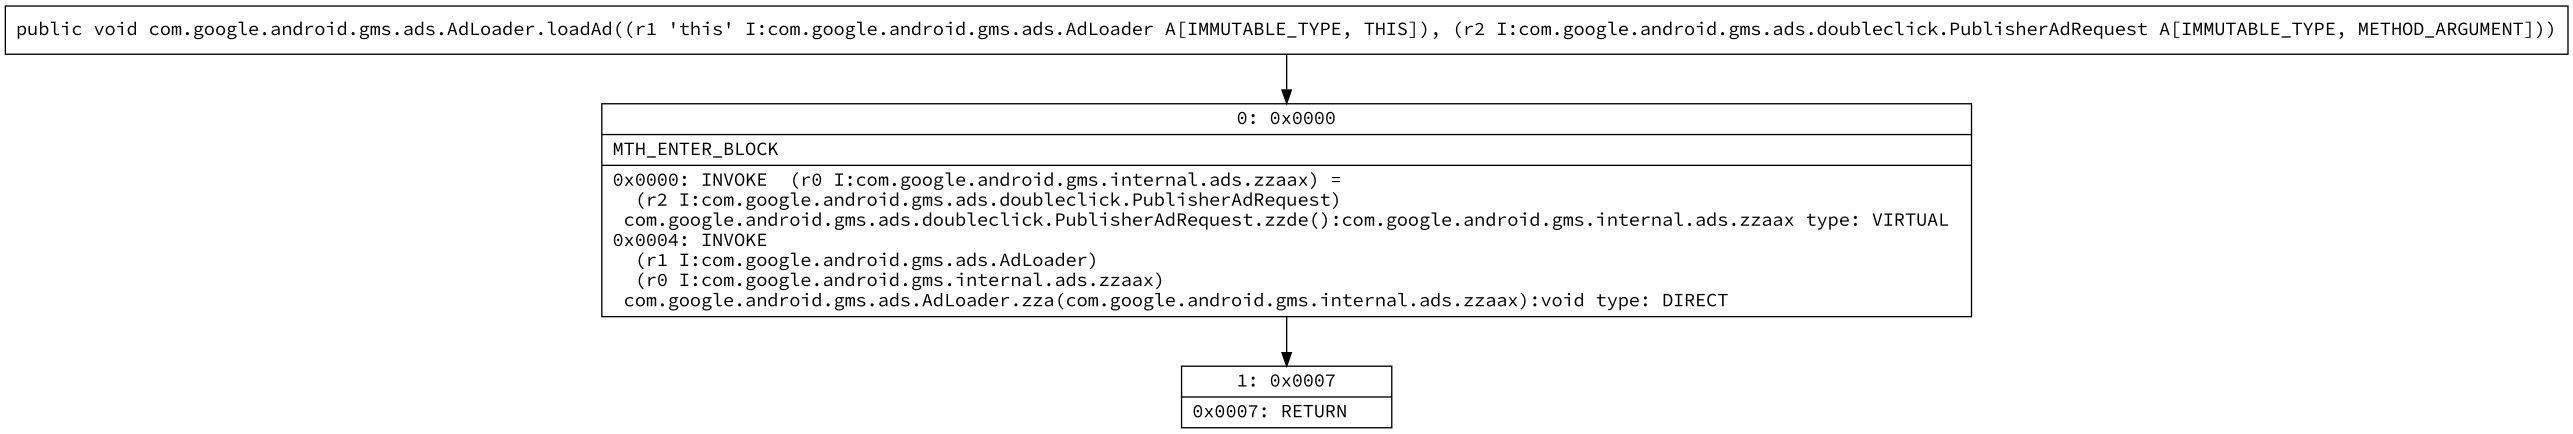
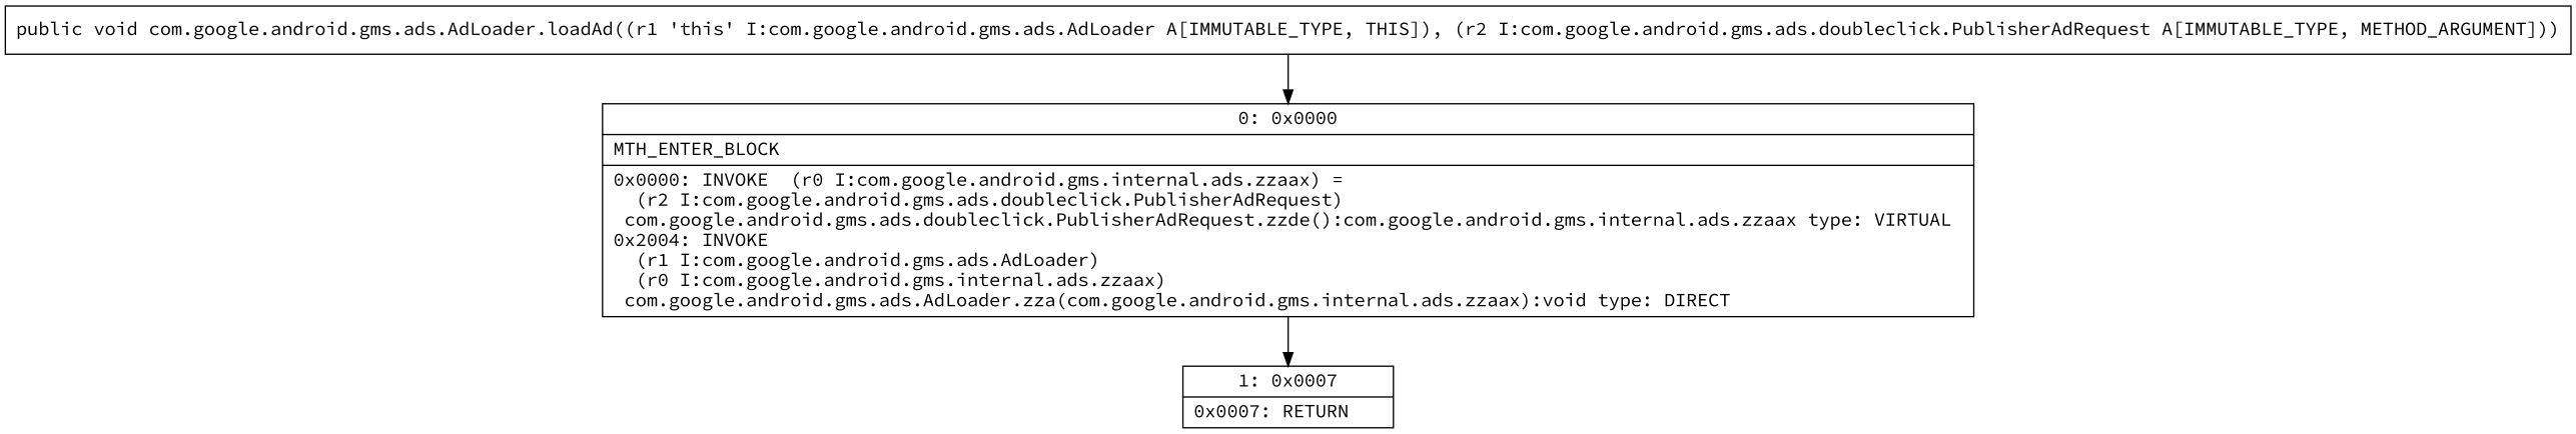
  digraph {
    fontname="Source Code Pro"
    node [shape=record fontname="Source Code Pro"]
    edge [fontname="Source Code Pro"]
-   n1 [label="{0\:\ 0x0000|MTH_ENTER_BLOCK\l|0x0000: INVOKE  (r0 I:com.google.android.gms.internal.ads.zzaax) = \l  (r2 I:com.google.android.gms.ads.doubleclick.PublisherAdRequest)\l com.google.android.gms.ads.doubleclick.PublisherAdRequest.zzde():com.google.android.gms.internal.ads.zzaax type: VIRTUAL \l0x0004: INVOKE  \l  (r1 I:com.google.android.gms.ads.AdLoader)\l  (r0 I:com.google.android.gms.internal.ads.zzaax)\l com.google.android.gms.ads.AdLoader.zza(com.google.android.gms.internal.ads.zzaax):void type: DIRECT \l}"]
+   n1 [label="{0\:\ 0x0000|MTH_ENTER_BLOCK\l|0x0000: INVOKE  (r0 I:com.google.android.gms.internal.ads.zzaax) = \l  (r2 I:com.google.android.gms.ads.doubleclick.PublisherAdRequest)\l com.google.android.gms.ads.doubleclick.PublisherAdRequest.zzde():com.google.android.gms.internal.ads.zzaax type: VIRTUAL \l0x2004: INVOKE  \l  (r1 I:com.google.android.gms.ads.AdLoader)\l  (r0 I:com.google.android.gms.internal.ads.zzaax)\l com.google.android.gms.ads.AdLoader.zza(com.google.android.gms.internal.ads.zzaax):void type: DIRECT \l}"]
    n2 [label="{1\:\ 0x0007|0x0007: RETURN   \l}"]
    n3 [label="{public void com.google.android.gms.ads.AdLoader.loadAd((r1 'this' I:com.google.android.gms.ads.AdLoader A[IMMUTABLE_TYPE, THIS]), (r2 I:com.google.android.gms.ads.doubleclick.PublisherAdRequest A[IMMUTABLE_TYPE, METHOD_ARGUMENT])) }"]
    n1 -> n2
    n3 -> n1
  }
